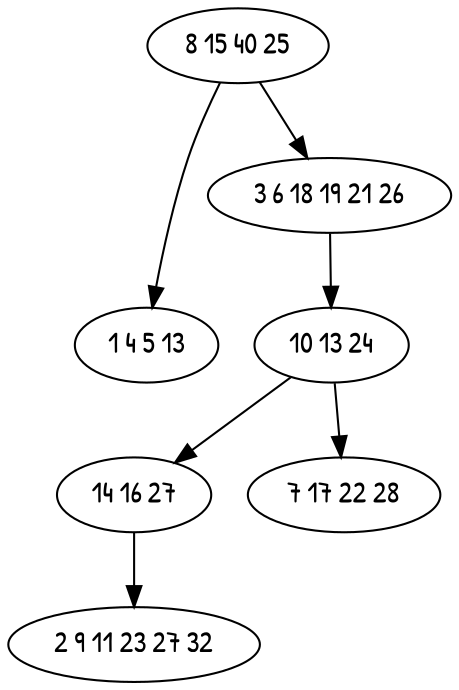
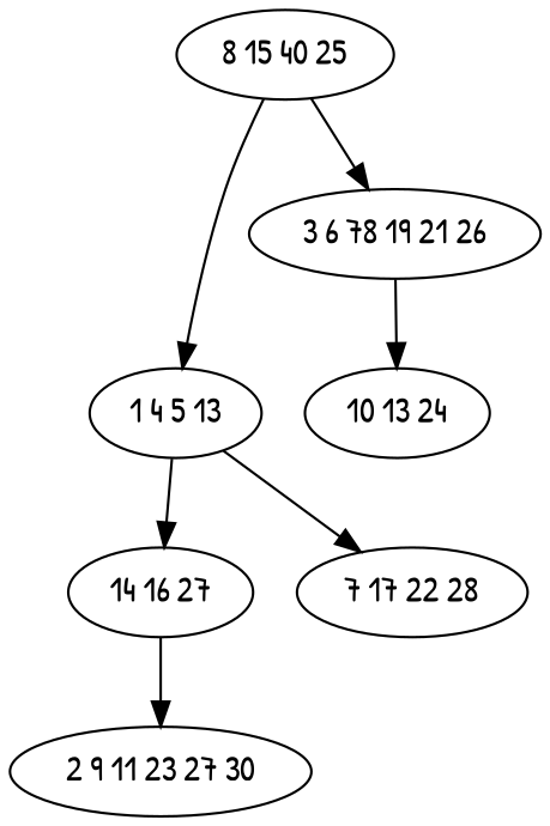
  digraph {
    fontname="Patrick Hand"
    node [fontname="Patrick Hand"]
    edge [fontname="Patrick Hand"]
    n1 [label="8 15 40 25"]
-   n2 [label="3 6 18 19 21 26"]
+   n2 [label="3 6 78 19 21 26"]
    n3 [label="1 4 5 13"]
    n4 [label="10 13 24"]
    n5 [label="14 16 27"]
    n6 [label="7 17 22 28"]
-   n7 [label="2 9 11 23 27 32"]
+   n7 [label="2 9 11 23 27 30"]
    n1 -> n2
    n1 -> n3
    n2 -> n4
-   n4 -> n5
-   n4 -> n6
+   n3 -> n5
+   n3 -> n6
    n5 -> n7
  }
